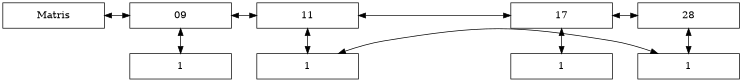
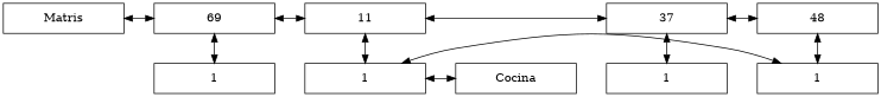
  digraph {
    nodesep=0.5
    rankdir=TB
    node [shape=rectangle]
    edge [dir=both]
    n1 [height=0.5 label=Matris width=2]
-   n2 [height=0.5 label=09 width=2]
+   n2 [height=0.5 label=69 width=2]
    n3 [height=0.5 label=11 width=2]
-   n4 [height=0.5 label=17 width=2]
-   n5 [height=0.5 label=28 width=2]
+   n4 [height=0.5 label=37 width=2]
+   n5 [height=0.5 label=48 width=2]
+   n6 [height=0.5 label=Cocina width=2]
    n7 [height=0.5 label=1 width=2]
    n8 [height=0.5 label=1 width=2]
    n9 [height=0.5 label=1 width=2]
    n10 [height=0.5 label=1 width=2]
    subgraph sub_1 {
      rank=same
      n1
      n2
      n3
      n4
      n5
    }
    subgraph sub_2 {
      rank=same
+     n6
      n7
      n8
    }
    n1 -> n2
    n2 -> n3
    n2 -> n9
    n3 -> n4
    n3 -> n7
    n4 -> n5
    n4 -> n10
    n5 -> n8
+   n6 -> n7 [constraint=false]
    n7 -> n8 [constraint=false]
  }
